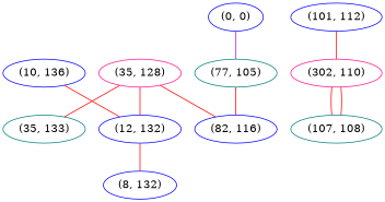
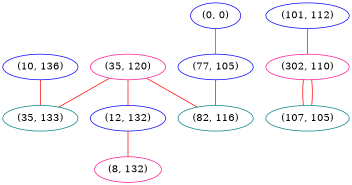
  graph {
    node [color=blue]
    edge [color=red weight=1]
    "(10, 136)"
    "(12, 132)"
-   "(8, 132)"
+   "(8, 132)" [color=deeppink]
    "(0, 0)"
-   "(77, 105)" [color=teal]
-   "(82, 116)"
+   "(77, 105)"
+   "(82, 116)" [color=teal]
    "(101, 112)"
    n8 [color=deeppink label="(302, 110)"]
-   "(107, 108)" [color=teal]
-   "(35, 128)" [color=deeppink]
+   "(107, 108)" [color=teal label="(107, 105)"]
+   "(35, 128)" [color=deeppink label="(35, 120)"]
    "(35, 133)" [color=teal]
-   "(10, 136)" -- "(12, 132)"
+   "(10, 136)" -- "(35, 133)"
    "(12, 132)" -- "(8, 132)"
    "(0, 0)" -- "(77, 105)" [color=purple weight=4]
    "(77, 105)" -- "(82, 116)"
    "(101, 112)" -- n8
    n8 -- "(107, 108)"
    n8 -- "(107, 108)"
    "(35, 128)" -- "(12, 132)"
    "(35, 128)" -- "(82, 116)"
    "(35, 128)" -- "(35, 133)"
  }
